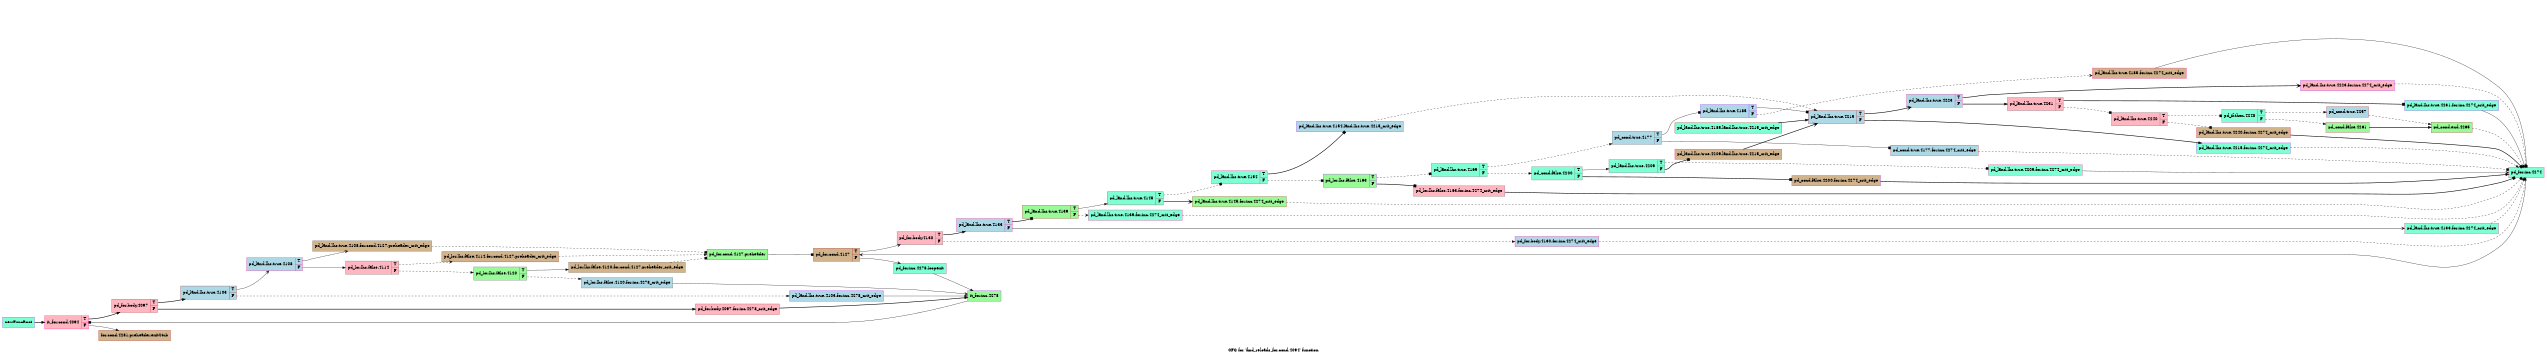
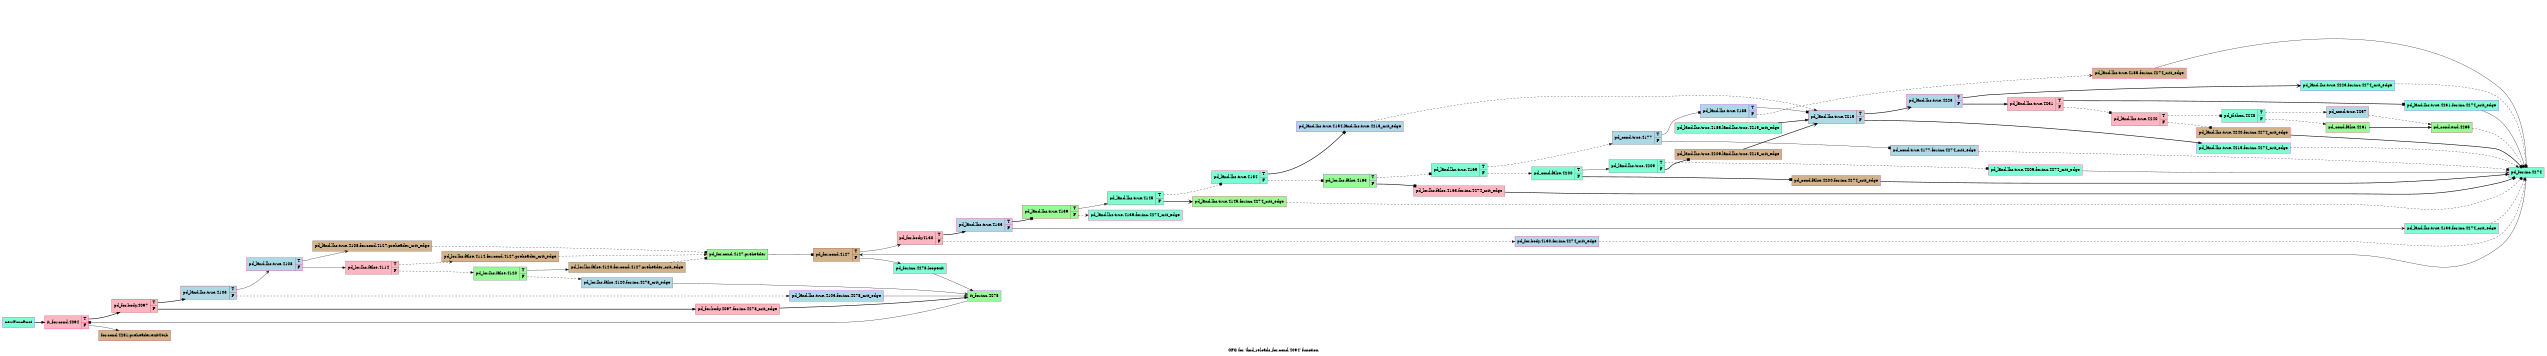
  digraph {
    label="CFG for 'find_reloads_for.cond.4094' function"
    rankdir=LR
    node [color=deeppink fillcolor=aquamarine shape=record style=filled]
    edge [arrowhead=normal style=dashed]
    n1 [color=purple label="{newFuncRoot}"]
    n2 [fillcolor=lightpink label="{it_for.cond.4094|{<s0>T|<s1>F}}"]
    n3 [color=brown fillcolor=tan label="{for.cond.4281.preheader.exitStub}"]
    n4 [color=brown fillcolor=lightpink label="{pd_for.body.4097|{<s0>T|<s1>F}}"]
    n5 [color=brown fillcolor=lightblue label="{pd_land.lhs.true.4103|{<s0>T|<s1>F}}"]
    n6 [color=brown fillcolor=lightpink label="{pd_for.body.4097.for.inc.4278_crit_edge}"]
    n7 [fillcolor=lightblue label="{pd_land.lhs.true.4108|{<s0>T|<s1>F}}"]
    n8 [color=purple fillcolor=lightblue label="{pd_land.lhs.true.4103.for.inc.4278_crit_edge}"]
    n9 [color=purple fillcolor=palegreen label="{it_for.inc.4278}"]
    n10 [color=gray40 fillcolor=tan label="{pd_land.lhs.true.4108.for.cond.4127.preheader_crit_edge}"]
    n11 [color=gray40 fillcolor=lightpink label="{pd_lor.lhs.false.4114|{<s0>T|<s1>F}}"]
    n12 [color=brown fillcolor=palegreen label="{pd_for.cond.4127.preheader}"]
    n13 [color=brown fillcolor=tan label="{pd_lor.lhs.false.4114.for.cond.4127.preheader_crit_edge}"]
    n14 [color=gray40 fillcolor=palegreen label="{pd_lor.lhs.false.4120|{<s0>T|<s1>F}}"]
    n15 [color=brown fillcolor=tan label="{pd_for.cond.4127|{<s0>T|<s1>F}}"]
    n16 [color=gray40 fillcolor=tan label="{pd_lor.lhs.false.4120.for.cond.4127.preheader_crit_edge}"]
    n17 [color=gray40 fillcolor=lightblue label="{pd_lor.lhs.false.4120.for.inc.4278_crit_edge}"]
    n18 [color=gray40 fillcolor=lightpink label="{pd_for.body.4130|{<s0>T|<s1>F}}"]
    n19 [label="{pd_for.inc.4278.loopexit}"]
    n20 [fillcolor=lightblue label="{pd_land.lhs.true.4133|{<s0>T|<s1>F}}"]
    n21 [fillcolor=lightblue label="{pd_for.body.4130.for.inc.4274_crit_edge}"]
    n22 [color=brown fillcolor=palegreen label="{pd_land.lhs.true.4139|{<s0>T|<s1>F}}"]
    n23 [label="{pd_land.lhs.true.4133.for.inc.4274_crit_edge}"]
    n24 [label="{pd_for.inc.4274}"]
    n25 [color=brown label="{pd_land.lhs.true.4145|{<s0>T|<s1>F}}"]
    n26 [label="{pd_land.lhs.true.4139.for.inc.4274_crit_edge}"]
    n27 [label="{pd_land.lhs.true.4154|{<s0>T|<s1>F}}"]
    n28 [color=brown fillcolor=palegreen label="{pd_land.lhs.true.4145.for.inc.4274_crit_edge}"]
    n29 [color=purple fillcolor=lightblue label="{pd_land.lhs.true.4154.land.lhs.true.4215_crit_edge}"]
    n30 [color=purple fillcolor=palegreen label="{pd_lor.lhs.false.4163|{<s0>T|<s1>F}}"]
    n31 [color=brown fillcolor=lightblue label="{pd_land.lhs.true.4215|{<s0>T|<s1>F}}"]
    n32 [color=gray40 label="{pd_land.lhs.true.4169|{<s0>T|<s1>F}}"]
    n33 [color=gray40 fillcolor=lightpink label="{pd_lor.lhs.false.4163.for.inc.4274_crit_edge}"]
    n34 [fillcolor=lightblue label="{pd_land.lhs.true.4223|{<s0>T|<s1>F}}"]
    n35 [color=purple label="{pd_land.lhs.true.4215.for.inc.4274_crit_edge}"]
    n36 [color=gray40 fillcolor=lightblue label="{pd_cond.true.4177|{<s0>T|<s1>F}}"]
    n37 [color=gray40 label="{pd_cond.false.4200|{<s0>T|<s1>F}}"]
    n38 [color=purple fillcolor=lightblue label="{pd_land.lhs.true.4185|{<s0>T|<s1>F}}"]
    n39 [color=brown fillcolor=lightblue label="{pd_cond.true.4177.for.inc.4274_crit_edge}"]
    n40 [color=gray40 label="{pd_land.lhs.true.4209|{<s0>T|<s1>F}}"]
    n41 [color=purple fillcolor=tan label="{pd_cond.false.4200.for.inc.4274_crit_edge}"]
    n42 [fillcolor=tan label="{pd_land.lhs.true.4185.for.inc.4274_crit_edge}"]
    n43 [label="{pd_land.lhs.true.4209.for.inc.4274_crit_edge}"]
    n44 [fillcolor=tan label="{pd_land.lhs.true.4209.land.lhs.true.4215_crit_edge}"]
-   n45 [color=purple fillcolor=lightpink label="{pd_land.lhs.true.4223.for.inc.4274_crit_edge}"]
+   n45 [color=purple label="{pd_land.lhs.true.4223.for.inc.4274_crit_edge}"]
    n46 [color=gray40 fillcolor=lightpink label="{pd_land.lhs.true.4231|{<s0>T|<s1>F}}"]
    n47 [color=brown label="{pd_land.lhs.true.4185.land.lhs.true.4215_crit_edge}"]
    n48 [color=purple label="{pd_land.lhs.true.4231.for.inc.4274_crit_edge}"]
    n49 [color=gray40 fillcolor=lightpink label="{pd_land.lhs.true.4240|{<s0>T|<s1>F}}"]
    n50 [label="{pd_if.then.4248|{<s0>T|<s1>F}}"]
    n51 [fillcolor=tan label="{pd_land.lhs.true.4240.for.inc.4274_crit_edge}"]
    n52 [color=brown fillcolor=lightblue label="{pd_cond.true.4257}"]
    n53 [fillcolor=palegreen label="{pd_cond.false.4261}"]
    n54 [color=brown fillcolor=palegreen label="{pd_cond.end.4265}"]
    n1 -> n2 [style=bold]
    n2 -> n3 [style=solid tailport=s1]
    n2 -> n4 [style=bold tailport=s0]
    n4 -> n5 [style=bold tailport=s0]
    n4 -> n6 [style=bold tailport=s1]
    n5 -> n7 [arrowhead=vee style=solid tailport=s0]
    n5 -> n8 [tailport=s1]
    n6 -> n9 [style=bold]
    n7 -> n10 [arrowhead=vee style=solid tailport=s0]
    n7 -> n11 [style=solid tailport=s1]
    n8 -> n9 [style=solid]
    n9 -> n2 [arrowhead=box style=solid]
    n10 -> n12 [arrowhead=box]
    n11 -> n13 [arrowhead=vee tailport=s0]
    n11 -> n14 [tailport=s1]
    n12 -> n15 [arrowhead=box style=solid]
    n13 -> n12
    n14 -> n16 [style=solid tailport=s0]
    n14 -> n17 [tailport=s1]
    n15 -> n18 [arrowhead=vee style=solid tailport=s0]
    n15 -> n19 [arrowhead=vee style=solid tailport=s1]
    n16 -> n12 [arrowhead=box]
    n17 -> n9 [arrowhead=vee style=solid]
    n18 -> n20 [style=bold tailport=s0]
    n18 -> n21 [tailport=s1]
    n19 -> n9 [style=solid]
    n20 -> n22 [arrowhead=box style=bold tailport=s0]
    n20 -> n23 [arrowhead=vee style=solid tailport=s1]
    n21 -> n24
    n22 -> n25 [style=solid tailport=s0]
    n22 -> n26 [arrowhead=vee tailport=s1]
    n23 -> n24 [arrowhead=vee]
    n24 -> n15 [arrowhead=vee style=solid]
    n25 -> n27 [arrowhead=box tailport=s0]
    n25 -> n28 [arrowhead=vee style=bold tailport=s1]
-   n26 -> n24
    n27 -> n29 [arrowhead=box style=bold tailport=s0]
    n27 -> n30 [arrowhead=box tailport=s1]
    n28 -> n24 [arrowhead=box]
    n29 -> n31
    n30 -> n32 [arrowhead=box tailport=s0]
    n30 -> n33 [arrowhead=box style=bold tailport=s1]
    n31 -> n34 [arrowhead=vee style=bold tailport=s0]
    n31 -> n35 [style=bold tailport=s1]
    n32 -> n36 [tailport=s0]
    n32 -> n37 [tailport=s1]
    n33 -> n24 [arrowhead=box style=bold]
    n34 -> n45 [arrowhead=vee style=bold tailport=s0]
    n34 -> n46 [style=bold tailport=s1]
    n35 -> n24
    n36 -> n38 [arrowhead=box style=solid tailport=s0]
    n36 -> n39 [arrowhead=box style=solid tailport=s1]
    n37 -> n40 [style=solid tailport=s0]
    n37 -> n41 [arrowhead=box style=bold tailport=s1]
    n38 -> n31 [arrowhead=box style=solid tailport=s0]
    n38 -> n42 [arrowhead=vee tailport=s1]
    n39 -> n24 [arrowhead=box]
    n40 -> n43 [arrowhead=box tailport=s0]
    n40 -> n44 [arrowhead=box style=bold tailport=s1]
    n41 -> n24 [style=bold]
    n42 -> n24 [arrowhead=box style=solid]
    n43 -> n24 [arrowhead=vee style=solid]
    n44 -> n31 [arrowhead=vee style=bold]
    n45 -> n24
    n46 -> n48 [arrowhead=box style=bold tailport=s0]
    n46 -> n49 [arrowhead=box tailport=s1]
    n47 -> n31 [style=bold]
    n48 -> n24 [arrowhead=vee style=solid]
    n49 -> n50 [arrowhead=box tailport=s0]
    n49 -> n51 [arrowhead=box tailport=s1]
    n50 -> n52 [tailport=s0]
    n50 -> n53 [tailport=s1]
    n51 -> n24 [arrowhead=box style=bold]
    n52 -> n54
    n53 -> n54 [style=bold]
    n54 -> n24 [arrowhead=box]
  }
